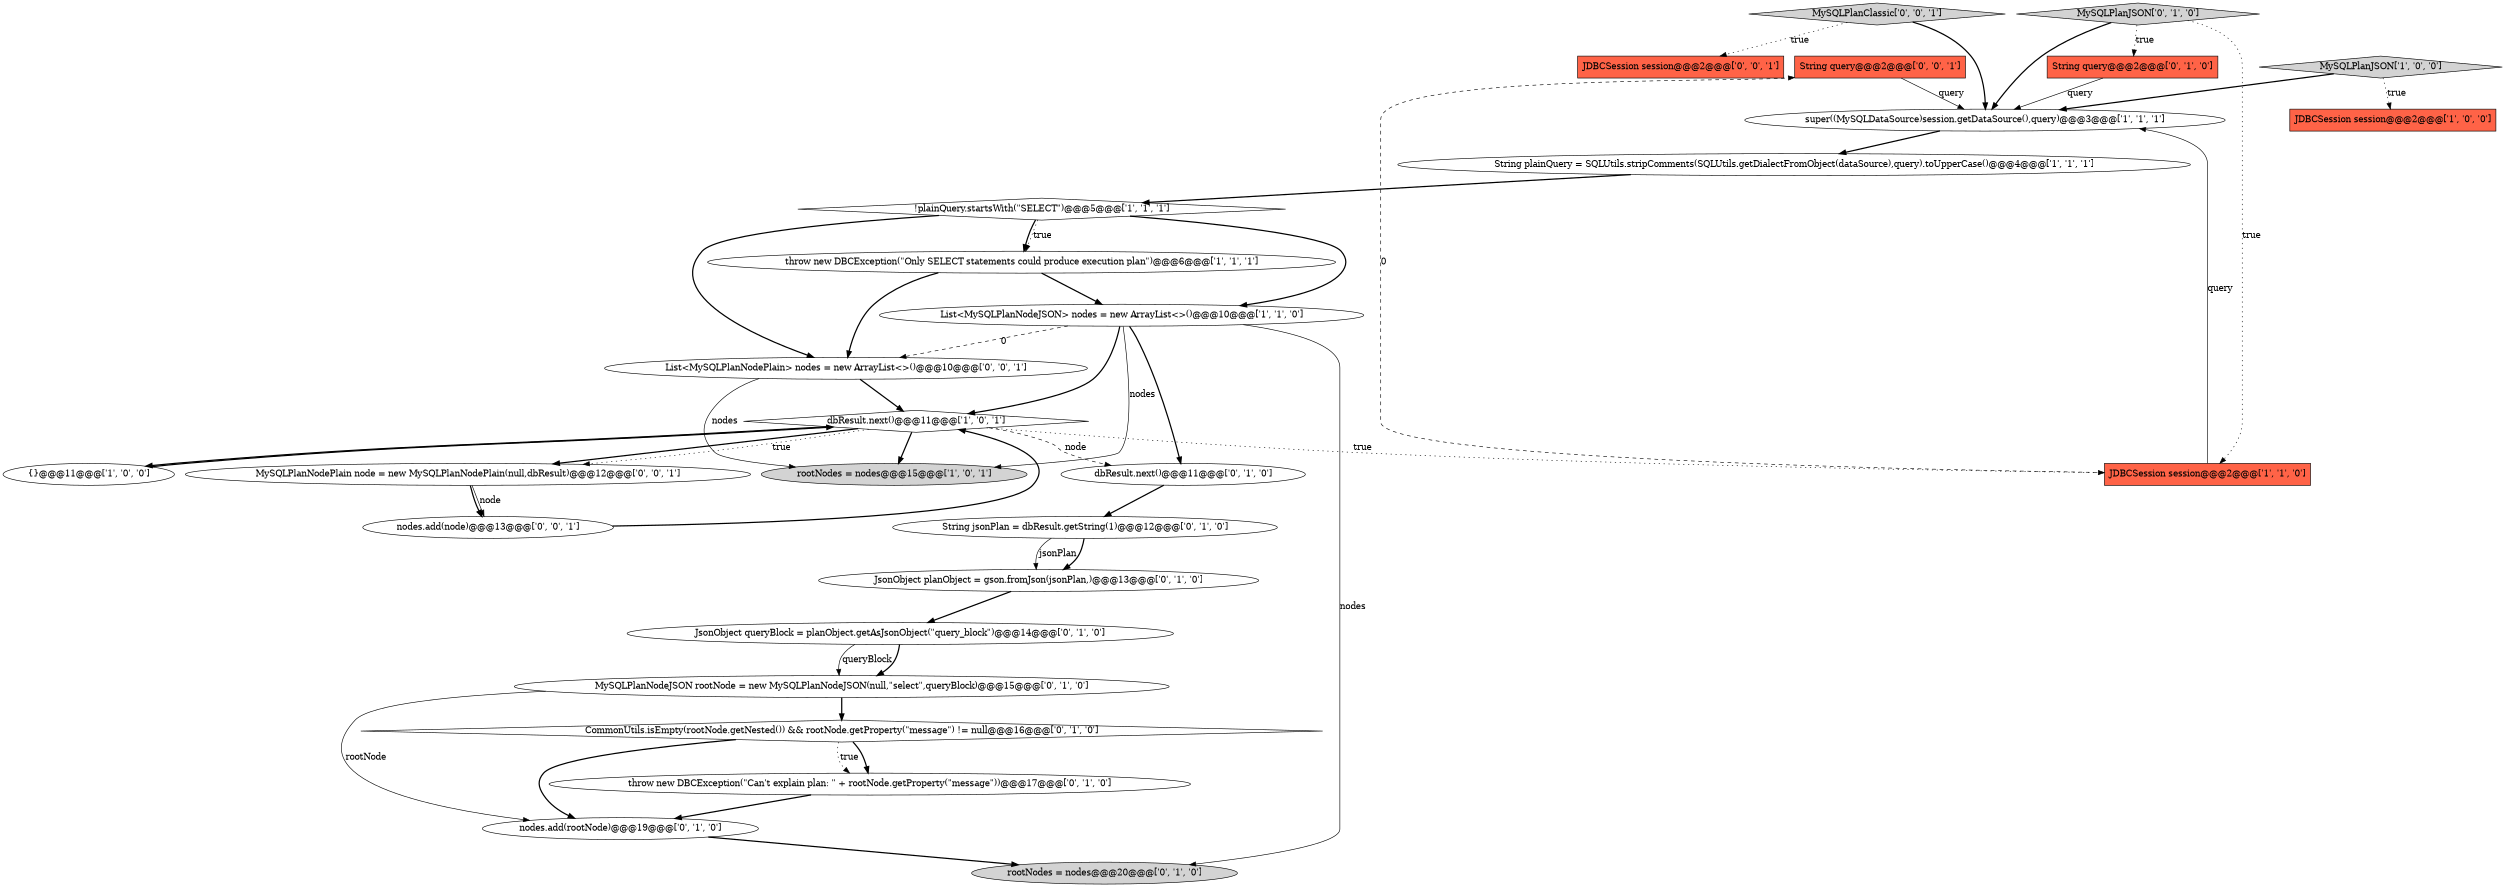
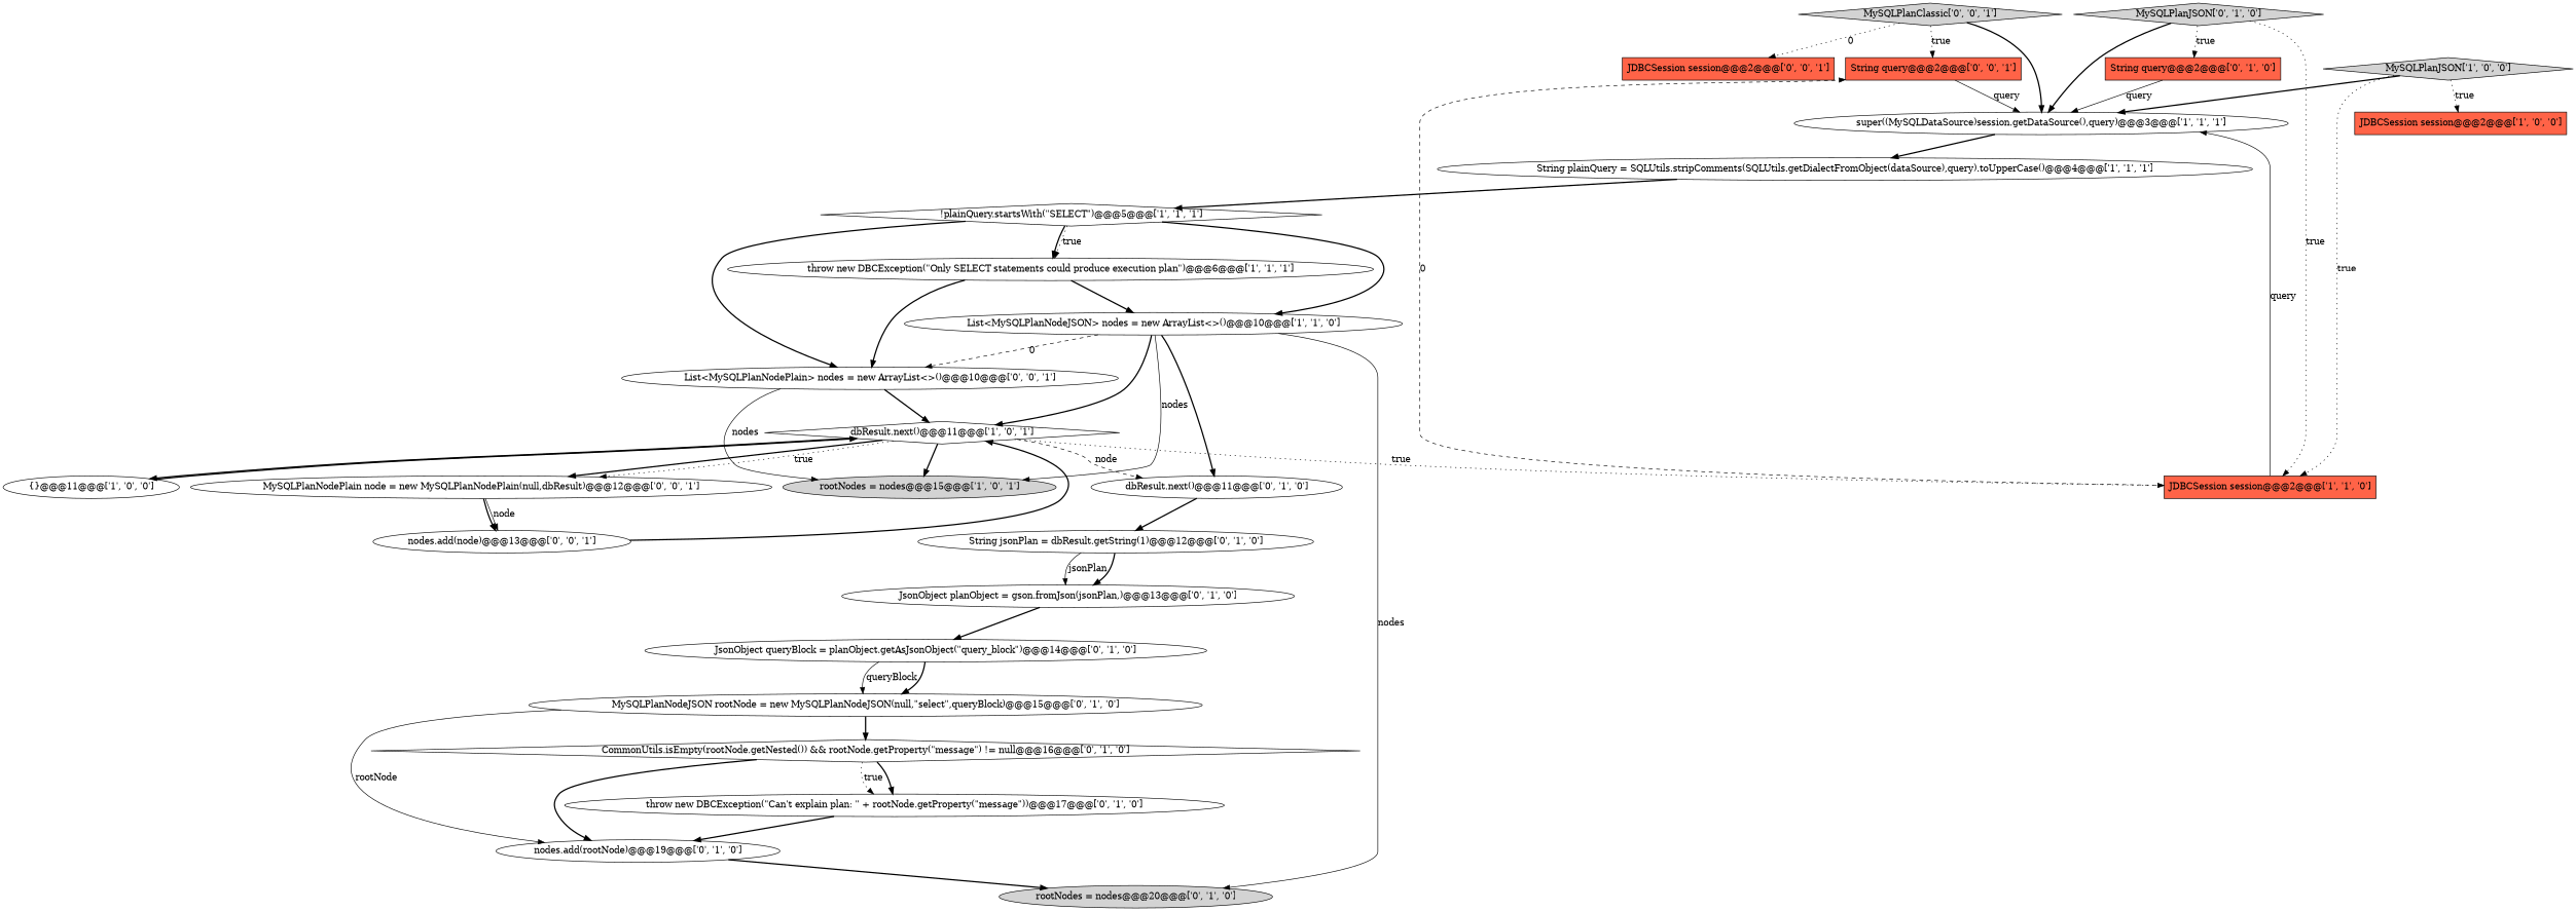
  digraph {
    node [fillcolor=white shape=ellipse style=filled]
    edge [style=bold]
    n1 [fillcolor=lightgray label="MySQLPlanClassic['0', '0', '1']" shape=diamond]
    n2 [fillcolor=tomato label="String query@@@2@@@['0', '0', '1']" shape=box]
    n3 [fillcolor=tomato label="JDBCSession session@@@2@@@['0', '0', '1']" shape=box]
    n4 [label="super((MySQLDataSource)session.getDataSource(),query)@@@3@@@['1', '1', '1']"]
    n5 [label="String plainQuery = SQLUtils.stripComments(SQLUtils.getDialectFromObject(dataSource),query).toUpperCase()@@@4@@@['1', '1', '1']"]
    n6 [label="nodes.add(node)@@@13@@@['0', '0', '1']"]
    n7 [label="dbResult.next()@@@11@@@['1', '0', '1']" shape=diamond]
    n8 [label="{}@@@11@@@['1', '0', '0']"]
    n9 [fillcolor=tomato label="JDBCSession session@@@2@@@['1', '1', '0']" shape=box]
    n10 [fillcolor=lightgray label="rootNodes = nodes@@@15@@@['1', '0', '1']"]
    n11 [label="MySQLPlanNodePlain node = new MySQLPlanNodePlain(null,dbResult)@@@12@@@['0', '0', '1']"]
    n12 [label="dbResult.next()@@@11@@@['0', '1', '0']"]
    n13 [label="JsonObject queryBlock = planObject.getAsJsonObject(\"query_block\")@@@14@@@['0', '1', '0']"]
    n14 [label="MySQLPlanNodeJSON rootNode = new MySQLPlanNodeJSON(null,\"select\",queryBlock)@@@15@@@['0', '1', '0']"]
    n15 [label="nodes.add(rootNode)@@@19@@@['0', '1', '0']"]
    n16 [label="CommonUtils.isEmpty(rootNode.getNested()) && rootNode.getProperty(\"message\") != null@@@16@@@['0', '1', '0']" shape=diamond]
    n17 [label="JsonObject planObject = gson.fromJson(jsonPlan,)@@@13@@@['0', '1', '0']"]
    n18 [label="throw new DBCException(\"Can't explain plan: \" + rootNode.getProperty(\"message\"))@@@17@@@['0', '1', '0']"]
    n19 [fillcolor=lightgray label="rootNodes = nodes@@@20@@@['0', '1', '0']"]
    n20 [label="!plainQuery.startsWith(\"SELECT\")@@@5@@@['1', '1', '1']" shape=diamond]
    n21 [label="List<MySQLPlanNodePlain> nodes = new ArrayList<>()@@@10@@@['0', '0', '1']"]
    n22 [label="List<MySQLPlanNodeJSON> nodes = new ArrayList<>()@@@10@@@['1', '1', '0']"]
    n23 [label="throw new DBCException(\"Only SELECT statements could produce execution plan\")@@@6@@@['1', '1', '1']"]
    n24 [fillcolor=tomato label="String query@@@2@@@['0', '1', '0']" shape=box]
    n25 [fillcolor=tomato label="JDBCSession session@@@2@@@['1', '0', '0']" shape=box]
    n26 [fillcolor=lightgray label="MySQLPlanJSON['0', '1', '0']" shape=diamond]
    n27 [label="String jsonPlan = dbResult.getString(1)@@@12@@@['0', '1', '0']"]
    n28 [fillcolor=lightgray label="MySQLPlanJSON['1', '0', '0']" shape=diamond]
-   n1 -> n3 [label=true style=dotted]
+   n1 -> n2 [label=true style=dotted]
+   n1 -> n3 [label=0 style=dotted]
    n1 -> n4
    n2 -> n4 [label=query style=solid]
    n4 -> n5
    n5 -> n20
    n6 -> n7
    n7 -> n8
    n7 -> n9 [label=true style=dotted]
    n7 -> n10
    n7 -> n11
    n7 -> n11 [label=true style=dotted]
    n7 -> n12 [label="node" style=dashed]
    n8 -> n7
    n9 -> n2 [label=0 style=dashed]
    n9 -> n4 [label=query style=solid]
    n11 -> n6
    n11 -> n6 [label="node" style=solid]
    n12 -> n27
    n13 -> n14 [label=queryBlock style=solid]
    n13 -> n14
    n14 -> n15 [label=rootNode style=solid]
    n14 -> n16
    n15 -> n19
    n16 -> n15
    n16 -> n18
    n16 -> n18 [label=true style=dotted]
    n17 -> n13
    n18 -> n15
    n20 -> n21
    n20 -> n22
    n20 -> n23 [label=true style=dotted]
    n20 -> n23
    n21 -> n7
    n21 -> n10 [label=nodes style=solid]
    n22 -> n7
    n22 -> n10 [label=nodes style=solid]
    n22 -> n12
    n22 -> n19 [label=nodes style=solid]
    n22 -> n21 [label=0 style=dashed]
    n23 -> n21
    n23 -> n22
    n24 -> n4 [label=query style=solid]
    n26 -> n4
    n26 -> n9 [label=true style=dotted]
    n26 -> n24 [label=true style=dotted]
    n27 -> n17 [label=jsonPlan style=solid]
    n27 -> n17
    n28 -> n4
+   n28 -> n9 [label=true style=dotted]
    n28 -> n25 [label=true style=dotted]
  }
